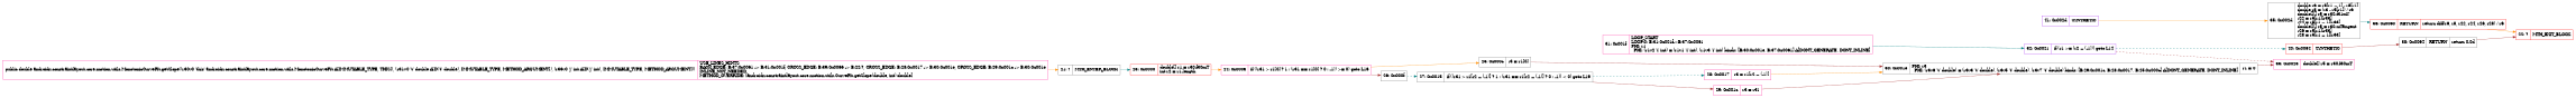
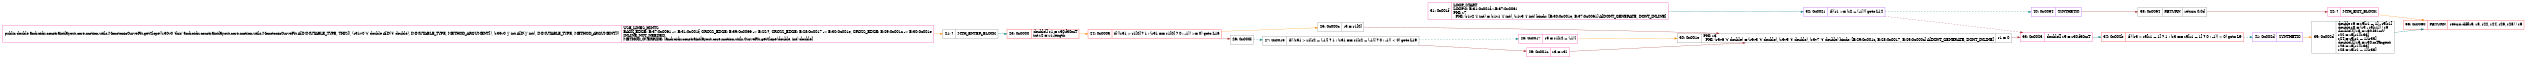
  digraph {
    rankdir=LR
    node [color=gray40 shape=record]
    edge [color=teal]
    n1 [label="{21\:\ ?|MTH_ENTER_BLOCK\l}"]
    n2 [color=red label="{23\:\ 0x0000|double[] r1 = r30.f30mT\lint r2 = r1.length\l}"]
-   n3 [color=deeppink label="{24\:\ 0x000a|if ((r31 \> r1[0] ? 1 : (r31 == r1[0] ? 0 : \-1)) \>= 0) goto L16\l}"]
+   n3 [color=red label="{24\:\ 0x000a|if ((r31 \> r1[0] ? 1 : (r31 == r1[0] ? 0 : \-1)) \>= 0) goto L16\l}"]
    n4 [label="{25\:\ 0x000c|r3 = r1[0]\l}"]
    n5 [label="{26\:\ 0x000f}"]
    n6 [label="{30\:\ 0x001e|PHI: r3 \l  PHI: (r3v6 't' double) = (r3v3 't' double), (r3v5 't' double), (r3v7 't' double) binds: [B:29:0x001c, B:28:0x0017, B:25:0x000c] A[DONT_GENERATE, DONT_INLINE]\l|r1 = 0\l}"]
    n7 [label="{27\:\ 0x0015|if ((r31 \> r1[r2 + (\-1)] ? 1 : (r31 == r1[r2 + (\-1)] ? 0 : \-1)) \< 0) goto L19\l}"]
    n8 [color=deeppink label="{33\:\ 0x0023|double[] r5 = r30.f30mT\l}"]
-   n9 [color=deeppink label="{31\:\ 0x001f|LOOP_START\lLOOP:0: B:31:0x001f\-\>B:37:0x0061\lPHI: r1 \l  PHI: (r1v2 'i' int) = (r1v1 'i' int), (r1v3 'i' int) binds: [B:30:0x001e, B:37:0x0061] A[DONT_GENERATE, DONT_INLINE]\l}"]
+   n9 [color=deeppink label="{31\:\ 0x001f|LOOP_START\lLOOP:0: B:31:0x001f\-\>B:37:0x0061\lPHI: r7 \l  PHI: (r1v2 'i' int) = (r1v1 'i' int), (r1v3 'i' int) binds: [B:30:0x001e, B:37:0x0061] A[DONT_GENERATE, DONT_INLINE]\l}"]
    n10 [color=purple label="{32\:\ 0x0021|if (r1 \>= (r2 + (\-1))) goto L14\l}"]
-   n11 [color=red label="{40\:\ 0x0064|SYNTHETIC\l}"]
+   n11 [color=purple label="{40\:\ 0x0064|SYNTHETIC\l}"]
+   n12 [color=red label="{34\:\ 0x002b|if ((r3 \> r5[r1 + 1] ? 1 : (r3 == r5[r1 + 1] ? 0 : \-1)) \> 0) goto L9\l}"]
    n13 [label="{38\:\ 0x0064|RETURN\l|return 0.0d\l}"]
    n14 [color=purple label="{41\:\ 0x002d|SYNTHETIC\l}"]
    n15 [label="{35\:\ 0x002d|double r6 = r5[r1 + 1] \- r5[r1]\ldouble r8 = (r3 \- r5[r1]) \/ r6\ldouble[][] r5 = r30.f31mY\lr22 = r5[r1][r33]\lr24 = r5[r1 + 1][r33]\ldouble[][] r5 = r30.mTangent\lr26 = r5[r1][r33]\lr28 = r5[r1 + 1][r33]\l}"]
    n16 [color=red label="{36\:\ 0x0060|RETURN\l|return diff(r6, r8, r22, r24, r26, r28) \/ r6\l}"]
-   n17 [color=red label="{22\:\ ?|MTH_EXIT_BLOCK\l}"]
+   n17 [color=deeppink label="{22\:\ ?|MTH_EXIT_BLOCK\l}"]
    n18 [color=deeppink label="{28\:\ 0x0017|r3 = r1[r2 + (\-1)]\l}"]
    n19 [color=deeppink label="{29\:\ 0x001c|r3 = r31\l}"]
    n20 [color=deeppink label="{public double androidx.constraintlayout.core.motion.utils.MonotonicCurveFit.getSlope((r30v0 'this' androidx.constraintlayout.core.motion.utils.MonotonicCurveFit A[IMMUTABLE_TYPE, THIS]), (r31v0 't' double A[D('t' double), IMMUTABLE_TYPE, METHOD_ARGUMENT]), (r33v0 'j' int A[D('j' int), IMMUTABLE_TYPE, METHOD_ARGUMENT]))  | USE_LINES_HINTS\lBACK_EDGE: B:37:0x0061 \-\> B:31:0x001f, CROSS_EDGE: B:39:0x0066 \-\> B:22:?, CROSS_EDGE: B:28:0x0017 \-\> B:30:0x001e, CROSS_EDGE: B:29:0x001c \-\> B:30:0x001e\lINLINE_NOT_NEEDED\lMETHOD_OVERRIDE: [androidx.constraintlayout.core.motion.utils.CurveFit.getSlope(double, int):double]\l}"]
    n1 -> n2
    n2 -> n3 [color=darkorange]
    n3 -> n4 [color=darkorange style=solid]
    n3 -> n5 [color=brown]
    n4 -> n6 [color=brown]
    n5 -> n7 [style=dashed]
    n6 -> n8 [color=brown]
    n7 -> n18 [style=dashed]
    n7 -> n19 [color=brown]
+   n8 -> n12
    n9 -> n10
    n10 -> n8 [color=brown style=dashed]
    n10 -> n11 [style=dashed]
    n11 -> n13 [color=brown]
+   n12 -> n14 [style=dashed]
    n13 -> n17 [color=brown]
    n14 -> n15 [color=darkorange]
    n15 -> n16
-   n16 -> n17 [color=darkorange]
+   n17 -> n16 [color=darkorange]
    n18 -> n6 [color=darkorange]
    n19 -> n6 [color=brown]
    n20 -> n1 [color=darkorange]
  }
